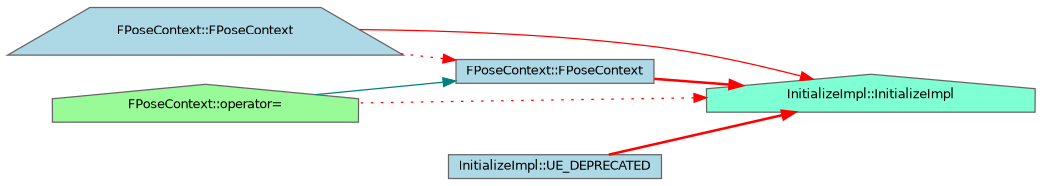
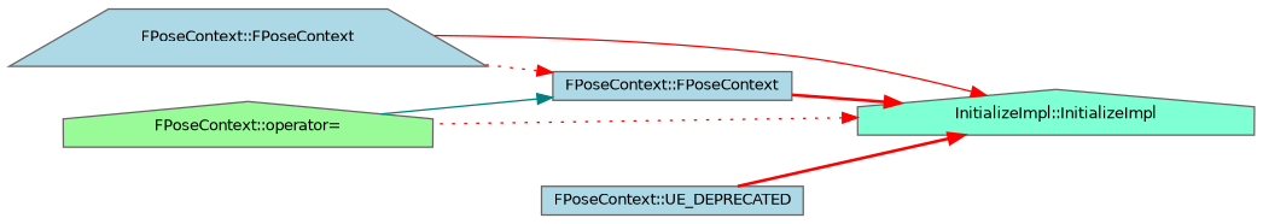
  digraph {
    rankdir=RL
    node [color=grey40 fillcolor=lightblue fontname=Helvetica fontsize=10 shape=house style=filled]
    edge [color=red dir=back fontname=Helvetica fontsize=10 labelfontname=Helvetica labelfontsize=10 style=solid]
    n1 [color=gray40 fillcolor=aquamarine fontcolor=black height=0.2 label="InitializeImpl::InitializeImpl" width=0.4]
    n2 [height=0.2 label="FPoseContext::FPoseContext" shape=trapezium width=0.4]
    n3 [height=0.2 label="FPoseContext::FPoseContext" shape=box width=0.4]
    n4 [fillcolor=palegreen height=0.2 label="FPoseContext::operator=" width=0.4]
-   n5 [height=0.2 label="InitializeImpl::UE_DEPRECATED" shape=box width=0.4]
+   n5 [height=0.2 label="FPoseContext::UE_DEPRECATED" shape=box width=0.4]
    n1 -> n2
    n1 -> n3 [style=bold]
    n1 -> n4 [style=dotted]
    n1 -> n5 [style=bold]
    n3 -> n2 [style=dotted]
    n3 -> n4 [color=teal]
  }
